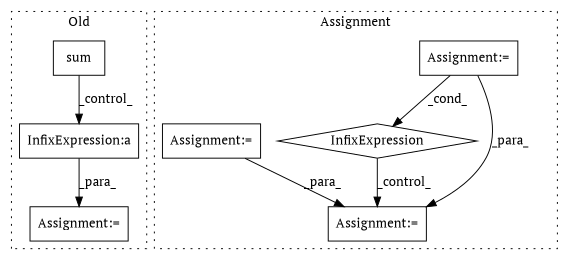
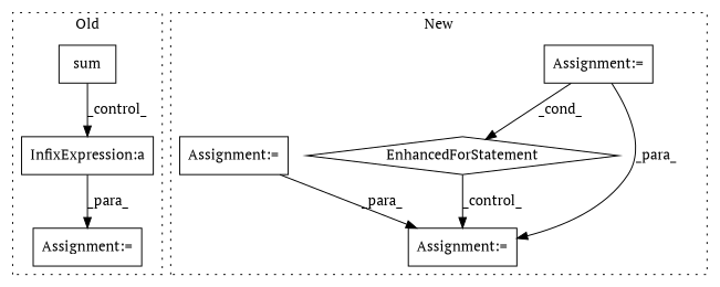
  digraph {
    fontname="PT Serif"
    node [a=7 fontname="PT Serif" l=1 shape=box]
    edge [fontname="PT Serif"]
    n1 [a=32 l="4,1" label=sum s="2319,2407"]
    n2 [label="Assignment:=" s=2516]
    n3 [a=27 l=3 label="InfixExpression:a" s=2546]
-   n4 [a=70 l="53,2" label=InfixExpression s="2455,2543" shape=diamond]
+   n4 [a=70 l="53,2" label=EnhancedForStatement s="2455,2543" shape=diamond]
    n5 [l=11 label="Assignment:=" s=2320]
    n6 [label="Assignment:=" s=2658]
    n7 [l=12 label="Assignment:=" s=2182]
    subgraph cluster_1 {
      label=Old
      style=dotted
      n1
      n2
      n3
    }
    subgraph cluster_2 {
-     label=Assignment
+     label=New
      style=dotted
      n4
      n5
      n6
      n7
    }
    n1 -> n3 [label=_control_]
    n3 -> n2 [label=_para_]
    n4 -> n6 [label=_control_]
    n5 -> n4 [label=_cond_]
    n5 -> n6 [label=_para_]
    n7 -> n6 [label=_para_]
  }
